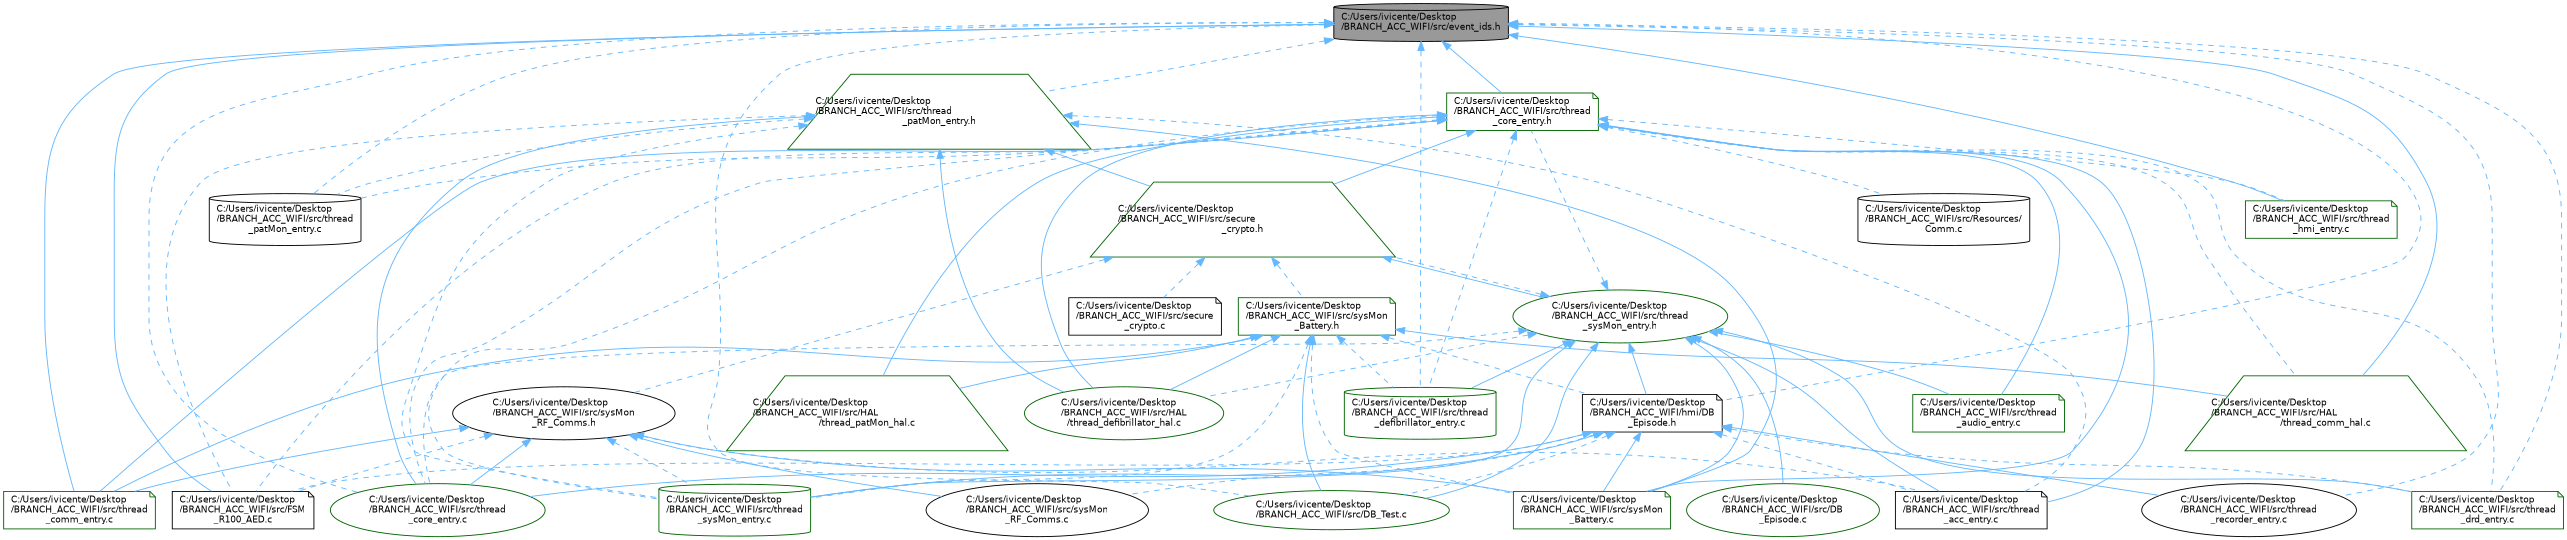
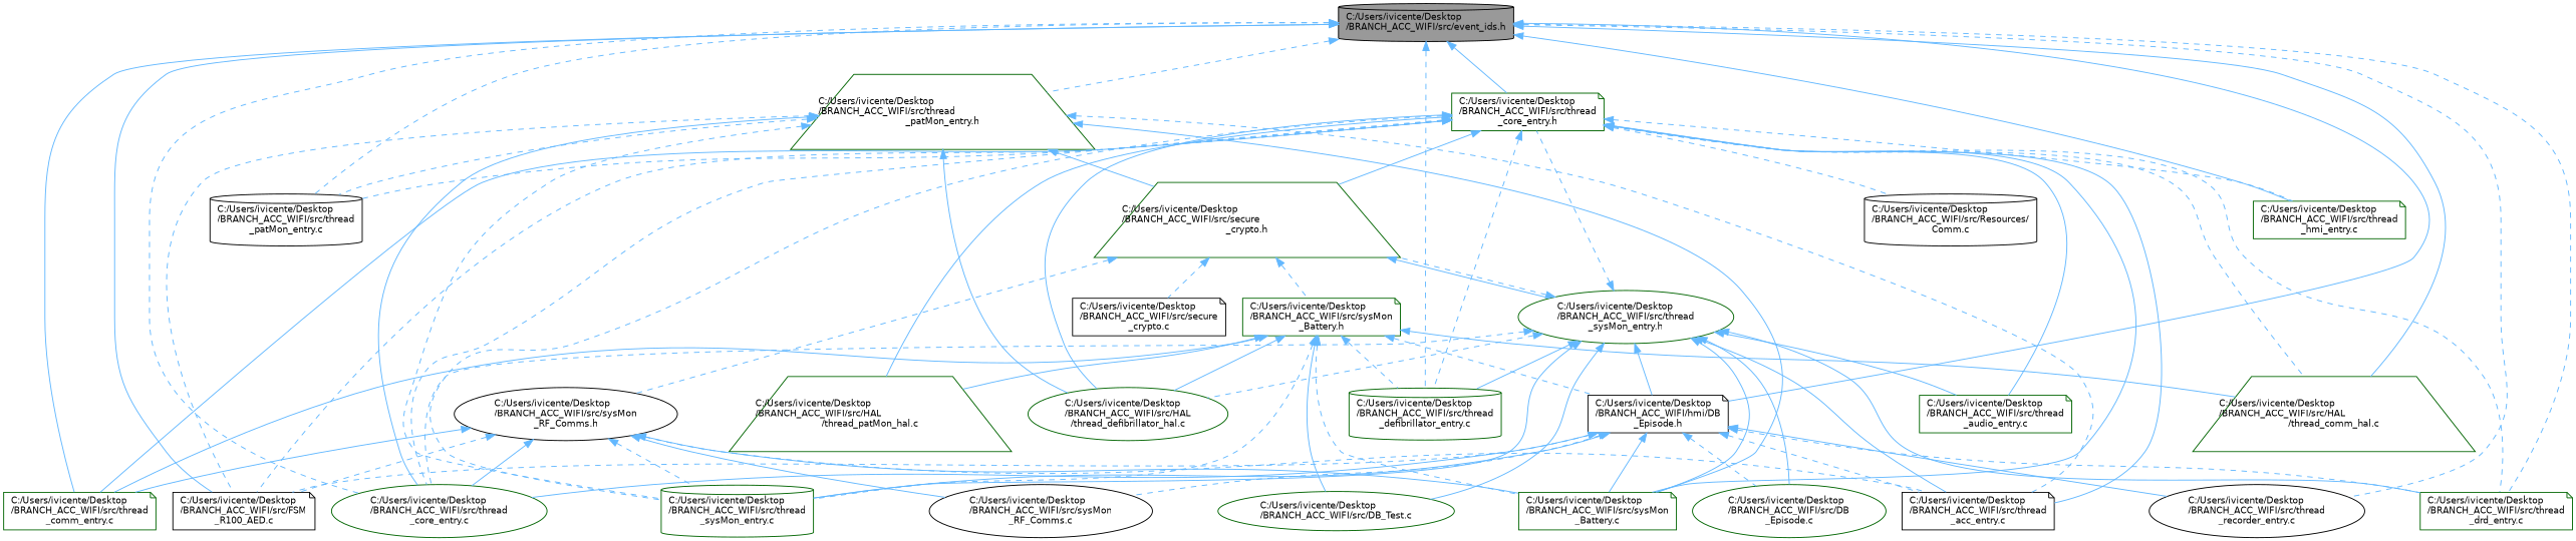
  digraph {
    node [color=darkgreen fillcolor=white fontname=Helvetica fontsize=10 shape=note style=filled]
    edge [color=steelblue1 dir=back fontname=Helvetica fontsize=10 labelfontname=Helvetica labelfontsize=10 style=dashed]
    n1 [color=black fillcolor=grey60 fontcolor=black height=0.2 label="C:/Users/ivicente/Desktop\l/BRANCH_ACC_WIFI/src/event_ids.h" shape=cylinder width=0.4]
    n2 [color=black height=0.2 label="C:/Users/ivicente/Desktop\l/BRANCH_ACC_WIFI/hmi/DB\l_Episode.h" width=0.4]
    n3 [color=black height=0.2 label="C:/Users/ivicente/Desktop\l/BRANCH_ACC_WIFI/src/FSM\l_R100_AED.c" width=0.4]
    n4 [height=0.2 label="C:/Users/ivicente/Desktop\l/BRANCH_ACC_WIFI/src/thread\l_core_entry.c" shape=ellipse width=0.4]
    n5 [height=0.2 label="C:/Users/ivicente/Desktop\l/BRANCH_ACC_WIFI/src/thread\l_drd_entry.c" width=0.4]
    n6 [color=black height=0.2 label="C:/Users/ivicente/Desktop\l/BRANCH_ACC_WIFI/src/thread\l_recorder_entry.c" shape=ellipse width=0.4]
    n7 [height=0.2 label="C:/Users/ivicente/Desktop\l/BRANCH_ACC_WIFI/src/DB_Test.c" shape=ellipse width=0.4]
    n8 [height=0.2 label="C:/Users/ivicente/Desktop\l/BRANCH_ACC_WIFI/src/HAL\l/thread_comm_hal.c" shape=trapezium width=0.4]
    n9 [height=0.2 label="C:/Users/ivicente/Desktop\l/BRANCH_ACC_WIFI/src/thread\l_comm_entry.c" width=0.4]
    n10 [height=0.2 label="C:/Users/ivicente/Desktop\l/BRANCH_ACC_WIFI/src/thread\l_core_entry.h" width=0.4]
    n11 [height=0.2 label="C:/Users/ivicente/Desktop\l/BRANCH_ACC_WIFI/src/thread\l_defibrillator_entry.c" shape=cylinder width=0.4]
    n12 [height=0.2 label="C:/Users/ivicente/Desktop\l/BRANCH_ACC_WIFI/src/thread\l_hmi_entry.c" width=0.4]
    n13 [color=black height=0.2 label="C:/Users/ivicente/Desktop\l/BRANCH_ACC_WIFI/src/thread\l_patMon_entry.c" shape=cylinder width=0.4]
    n14 [height=0.2 label="C:/Users/ivicente/Desktop\l/BRANCH_ACC_WIFI/src/thread\l_patMon_entry.h" shape=trapezium width=0.4]
    n15 [height=0.2 label="C:/Users/ivicente/Desktop\l/BRANCH_ACC_WIFI/src/DB\l_Episode.c" shape=ellipse width=0.4]
    n16 [height=0.2 label="C:/Users/ivicente/Desktop\l/BRANCH_ACC_WIFI/src/sysMon\l_Battery.c" width=0.4]
    n17 [color=black height=0.2 label="C:/Users/ivicente/Desktop\l/BRANCH_ACC_WIFI/src/sysMon\l_RF_Comms.c" shape=ellipse width=0.4]
    n18 [color=black height=0.2 label="C:/Users/ivicente/Desktop\l/BRANCH_ACC_WIFI/src/thread\l_acc_entry.c" width=0.4]
    n19 [height=0.2 label="C:/Users/ivicente/Desktop\l/BRANCH_ACC_WIFI/src/thread\l_sysMon_entry.c" shape=cylinder width=0.4]
    n20 [height=0.2 label="C:/Users/ivicente/Desktop\l/BRANCH_ACC_WIFI/src/HAL\l/thread_defibrillator_hal.c" shape=ellipse width=0.4]
    n21 [height=0.2 label="C:/Users/ivicente/Desktop\l/BRANCH_ACC_WIFI/src/HAL\l/thread_patMon_hal.c" shape=trapezium width=0.4]
    n22 [color=black height=0.2 label="C:/Users/ivicente/Desktop\l/BRANCH_ACC_WIFI/src/Resources/\lComm.c" shape=cylinder width=0.4]
    n23 [height=0.2 label="C:/Users/ivicente/Desktop\l/BRANCH_ACC_WIFI/src/secure\l_crypto.h" shape=trapezium width=0.4]
    n24 [height=0.2 label="C:/Users/ivicente/Desktop\l/BRANCH_ACC_WIFI/src/thread\l_audio_entry.c" width=0.4]
    n25 [color=black height=0.2 label="C:/Users/ivicente/Desktop\l/BRANCH_ACC_WIFI/src/secure\l_crypto.c" width=0.4]
    n26 [height=0.2 label="C:/Users/ivicente/Desktop\l/BRANCH_ACC_WIFI/src/sysMon\l_Battery.h" width=0.4]
    n27 [color=black height=0.2 label="C:/Users/ivicente/Desktop\l/BRANCH_ACC_WIFI/src/sysMon\l_RF_Comms.h" shape=ellipse width=0.4]
    n28 [height=0.2 label="C:/Users/ivicente/Desktop\l/BRANCH_ACC_WIFI/src/thread\l_sysMon_entry.h" shape=ellipse width=0.4]
-   n1 -> n2
+   n1 -> n2 [style=solid]
    n1 -> n3 [style=solid]
    n1 -> n4
    n1 -> n5
    n1 -> n6
-   n1 -> n7
    n1 -> n8 [style=solid]
    n1 -> n9 [style=solid]
    n1 -> n10 [style=solid]
    n1 -> n11
    n1 -> n12 [style=solid]
    n1 -> n13
    n1 -> n14
    n2 -> n3
    n2 -> n4 [style=solid]
    n2 -> n5
    n2 -> n6 [style=solid]
-   n2 -> n7
+   n2 -> n15
    n2 -> n16 [style=solid]
    n2 -> n17
    n2 -> n18
    n2 -> n19 [style=solid]
    n10 -> n3
    n10 -> n4
    n10 -> n5
    n10 -> n8
    n10 -> n9 [style=solid]
    n10 -> n11
    n10 -> n12
    n10 -> n13
    n10 -> n16 [style=solid]
    n10 -> n18 [style=solid]
    n10 -> n19
    n10 -> n20 [style=solid]
    n10 -> n21 [style=solid]
    n10 -> n22
    n10 -> n23 [style=solid]
    n10 -> n24 [style=solid]
    n14 -> n3
    n14 -> n4 [style=solid]
    n14 -> n13
    n14 -> n16 [style=solid]
    n14 -> n18
    n14 -> n19
    n14 -> n20 [style=solid]
    n14 -> n23 [style=solid]
    n23 -> n25
    n23 -> n26
    n23 -> n27
    n23 -> n28 [style=solid]
    n26 -> n2
    n26 -> n7 [style=solid]
    n26 -> n8 [style=solid]
    n26 -> n9 [style=solid]
    n26 -> n11
    n26 -> n16
    n26 -> n19
    n26 -> n20 [style=solid]
    n26 -> n21 [style=solid]
    n27 -> n3
    n27 -> n4 [style=solid]
    n27 -> n9 [style=solid]
    n27 -> n16 [style=solid]
    n27 -> n17 [style=solid]
    n27 -> n18
    n27 -> n19
    n28 -> n2 [style=solid]
    n28 -> n4
    n28 -> n5 [style=solid]
    n28 -> n7 [style=solid]
    n28 -> n10
    n28 -> n11 [style=solid]
    n28 -> n15 [style=solid]
    n28 -> n16 [style=solid]
    n28 -> n18 [style=solid]
    n28 -> n19 [style=solid]
    n28 -> n20
    n28 -> n23
    n28 -> n24 [style=solid]
  }
